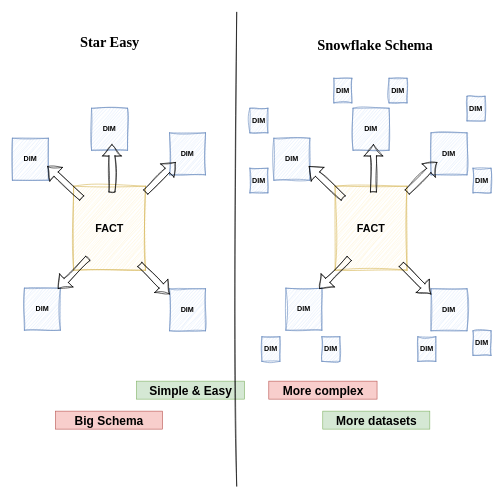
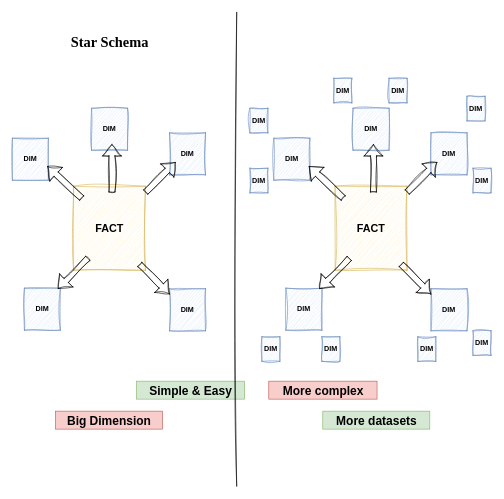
  <mxCell id="0" />
  <mxCell id="1" parent="0" />
  <mxCell id="2" value="&lt;b&gt;&lt;font style=&quot;font-size: 18px;&quot;&gt;FACT&lt;/font&gt;&lt;/b&gt;" style="rounded=0;whiteSpace=wrap;html=1;fillColor=#fff2cc;strokeColor=#d6b656;sketch=1;curveFitting=1;jiggle=2;" parent="1" vertex="1"><mxGeometry x="122" y="310" width="120" height="140" as="geometry" /></mxCell>
  <mxCell id="3" value="&lt;b&gt;DIM&lt;/b&gt;" style="rounded=0;whiteSpace=wrap;html=1;fillColor=#dae8fc;strokeColor=#6c8ebf;shadow=0;sketch=1;curveFitting=1;jiggle=2;" parent="1" vertex="1"><mxGeometry x="282" y="221" width="60" height="70" as="geometry" /></mxCell>
  <mxCell id="4" value="&lt;b&gt;DIM&lt;/b&gt;" style="rounded=0;whiteSpace=wrap;html=1;fillColor=#dae8fc;strokeColor=#6c8ebf;shadow=0;sketch=1;curveFitting=1;jiggle=2;" parent="1" vertex="1"><mxGeometry x="20" y="230" width="60" height="70" as="geometry" /></mxCell>
  <mxCell id="5" value="&lt;b&gt;DIM&lt;/b&gt;" style="rounded=0;whiteSpace=wrap;html=1;fillColor=#dae8fc;strokeColor=#6c8ebf;sketch=1;curveFitting=1;jiggle=2;" parent="1" vertex="1"><mxGeometry x="40" y="480" width="60" height="70" as="geometry" /></mxCell>
  <mxCell id="6" value="&lt;b&gt;DIM&lt;/b&gt;" style="rounded=0;whiteSpace=wrap;html=1;fillColor=#dae8fc;strokeColor=#6c8ebf;sketch=1;curveFitting=1;jiggle=2;" parent="1" vertex="1"><mxGeometry x="282" y="481" width="60" height="70" as="geometry" /></mxCell>
  <mxCell id="7" value="&lt;b&gt;DIM&lt;/b&gt;" style="rounded=0;whiteSpace=wrap;html=1;fillColor=#dae8fc;strokeColor=#6c8ebf;shadow=0;sketch=1;curveFitting=1;jiggle=2;" parent="1" vertex="1"><mxGeometry x="152" y="180" width="60" height="70" as="geometry" /></mxCell>
  <mxCell id="8" value="" style="shape=flexArrow;endArrow=classic;html=1;rounded=0;sketch=1;curveFitting=1;jiggle=2;" parent="1" edge="1"><mxGeometry width="50" height="50" relative="1" as="geometry"><mxPoint x="242" y="320" as="sourcePoint" /><mxPoint x="292" y="270" as="targetPoint" /></mxGeometry></mxCell>
  <mxCell id="9" value="" style="shape=flexArrow;endArrow=classic;html=1;rounded=0;flowAnimation=0;sketch=1;curveFitting=1;jiggle=2;" parent="1" edge="1"><mxGeometry width="50" height="50" relative="1" as="geometry"><mxPoint x="232" y="440" as="sourcePoint" /><mxPoint x="282" y="490" as="targetPoint" /></mxGeometry></mxCell>
  <mxCell id="10" value="" style="shape=flexArrow;endArrow=classic;html=1;rounded=0;exitX=0.2;exitY=0.857;exitDx=0;exitDy=0;exitPerimeter=0;sketch=1;curveFitting=1;jiggle=2;" parent="1" source="2" edge="1"><mxGeometry width="50" height="50" relative="1" as="geometry"><mxPoint x="121.996" y="421" as="sourcePoint" /><mxPoint x="96.15" y="481" as="targetPoint" /></mxGeometry></mxCell>
  <mxCell id="11" value="" style="shape=flexArrow;endArrow=classic;html=1;rounded=0;sketch=1;curveFitting=1;jiggle=2;" parent="1" edge="1"><mxGeometry width="50" height="50" relative="1" as="geometry"><mxPoint x="186" y="320" as="sourcePoint" /><mxPoint x="186" y="240" as="targetPoint" /></mxGeometry></mxCell>
  <mxCell id="12" value="" style="shape=flexArrow;endArrow=classic;html=1;rounded=0;entryX=0.976;entryY=0.667;entryDx=0;entryDy=0;entryPerimeter=0;exitX=0.117;exitY=0.143;exitDx=0;exitDy=0;exitPerimeter=0;sketch=1;curveFitting=1;jiggle=2;" parent="1" source="2" target="4" edge="1"><mxGeometry width="50" height="50" relative="1" as="geometry"><mxPoint x="122" y="340" as="sourcePoint" /><mxPoint x="122" y="260" as="targetPoint" /></mxGeometry></mxCell>
  <mxCell id="13" value="&lt;b&gt;&lt;font style=&quot;font-size: 18px;&quot;&gt;FACT&lt;/font&gt;&lt;/b&gt;" style="rounded=0;whiteSpace=wrap;html=1;fillColor=#fff2cc;strokeColor=#d6b656;sketch=1;curveFitting=1;jiggle=2;" parent="1" vertex="1"><mxGeometry x="558" y="310" width="120" height="140" as="geometry" /></mxCell>
  <mxCell id="14" value="&lt;b&gt;DIM&lt;/b&gt;" style="rounded=0;whiteSpace=wrap;html=1;fillColor=#dae8fc;strokeColor=#6c8ebf;shadow=0;sketch=1;curveFitting=1;jiggle=2;" parent="1" vertex="1"><mxGeometry x="718" y="221" width="60" height="70" as="geometry" /></mxCell>
  <mxCell id="15" value="&lt;b&gt;DIM&lt;/b&gt;" style="rounded=0;whiteSpace=wrap;html=1;fillColor=#dae8fc;strokeColor=#6c8ebf;shadow=0;sketch=1;curveFitting=1;jiggle=2;" parent="1" vertex="1"><mxGeometry x="456" y="230" width="60" height="70" as="geometry" /></mxCell>
  <mxCell id="16" value="&lt;b&gt;DIM&lt;/b&gt;" style="rounded=0;whiteSpace=wrap;html=1;fillColor=#dae8fc;strokeColor=#6c8ebf;sketch=1;curveFitting=1;jiggle=2;" parent="1" vertex="1"><mxGeometry x="476" y="480" width="60" height="70" as="geometry" /></mxCell>
  <mxCell id="17" value="&lt;b&gt;DIM&lt;/b&gt;" style="rounded=0;whiteSpace=wrap;html=1;fillColor=#dae8fc;strokeColor=#6c8ebf;sketch=1;curveFitting=1;jiggle=2;" parent="1" vertex="1"><mxGeometry x="718" y="481" width="60" height="70" as="geometry" /></mxCell>
  <mxCell id="18" value="&lt;b&gt;DIM&lt;/b&gt;" style="rounded=0;whiteSpace=wrap;html=1;fillColor=#dae8fc;strokeColor=#6c8ebf;shadow=0;sketch=1;curveFitting=1;jiggle=2;" parent="1" vertex="1"><mxGeometry x="588" y="180" width="60" height="70" as="geometry" /></mxCell>
  <mxCell id="19" value="" style="shape=flexArrow;endArrow=classic;html=1;rounded=0;sketch=1;curveFitting=1;jiggle=2;" parent="1" edge="1"><mxGeometry width="50" height="50" relative="1" as="geometry"><mxPoint x="678" y="320" as="sourcePoint" /><mxPoint x="728" y="270" as="targetPoint" /></mxGeometry></mxCell>
  <mxCell id="20" value="" style="shape=flexArrow;endArrow=classic;html=1;rounded=0;flowAnimation=0;sketch=1;curveFitting=1;jiggle=2;" parent="1" edge="1"><mxGeometry width="50" height="50" relative="1" as="geometry"><mxPoint x="668" y="440" as="sourcePoint" /><mxPoint x="718" y="490" as="targetPoint" /></mxGeometry></mxCell>
  <mxCell id="21" value="" style="shape=flexArrow;endArrow=classic;html=1;rounded=0;exitX=0.2;exitY=0.857;exitDx=0;exitDy=0;exitPerimeter=0;sketch=1;curveFitting=1;jiggle=2;" parent="1" source="13" edge="1"><mxGeometry width="50" height="50" relative="1" as="geometry"><mxPoint x="557.996" y="421" as="sourcePoint" /><mxPoint x="532.15" y="481" as="targetPoint" /></mxGeometry></mxCell>
  <mxCell id="22" value="" style="shape=flexArrow;endArrow=classic;html=1;rounded=0;sketch=1;curveFitting=1;jiggle=2;" parent="1" edge="1"><mxGeometry width="50" height="50" relative="1" as="geometry"><mxPoint x="622" y="320" as="sourcePoint" /><mxPoint x="622" y="240" as="targetPoint" /></mxGeometry></mxCell>
  <mxCell id="23" value="" style="shape=flexArrow;endArrow=classic;html=1;rounded=0;entryX=0.976;entryY=0.667;entryDx=0;entryDy=0;entryPerimeter=0;exitX=0.117;exitY=0.143;exitDx=0;exitDy=0;exitPerimeter=0;sketch=1;curveFitting=1;jiggle=2;" parent="1" source="13" target="15" edge="1"><mxGeometry width="50" height="50" relative="1" as="geometry"><mxPoint x="558" y="340" as="sourcePoint" /><mxPoint x="558" y="260" as="targetPoint" /></mxGeometry></mxCell>
  <mxCell id="24" value="&lt;b&gt;DIM&lt;/b&gt;" style="rounded=0;whiteSpace=wrap;html=1;fillColor=#dae8fc;strokeColor=#6c8ebf;shadow=0;sketch=1;curveFitting=1;jiggle=2;" parent="1" vertex="1"><mxGeometry x="416" y="180" width="30" height="41" as="geometry" /></mxCell>
  <mxCell id="25" value="&lt;b&gt;DIM&lt;/b&gt;" style="rounded=0;whiteSpace=wrap;html=1;fillColor=#dae8fc;strokeColor=#6c8ebf;shadow=0;sketch=1;curveFitting=1;jiggle=2;" parent="1" vertex="1"><mxGeometry x="416" y="280" width="30" height="41" as="geometry" /></mxCell>
  <mxCell id="26" value="&lt;b&gt;DIM&lt;/b&gt;" style="rounded=0;whiteSpace=wrap;html=1;fillColor=#dae8fc;strokeColor=#6c8ebf;shadow=0;sketch=1;curveFitting=1;jiggle=2;" parent="1" vertex="1"><mxGeometry x="556" y="130" width="30" height="41" as="geometry" /></mxCell>
  <mxCell id="27" value="&lt;b&gt;DIM&lt;/b&gt;" style="rounded=0;whiteSpace=wrap;html=1;fillColor=#dae8fc;strokeColor=#6c8ebf;shadow=0;sketch=1;curveFitting=1;jiggle=2;" parent="1" vertex="1"><mxGeometry x="648" y="130" width="30" height="41" as="geometry" /></mxCell>
  <mxCell id="28" value="&lt;b&gt;DIM&lt;/b&gt;" style="rounded=0;whiteSpace=wrap;html=1;fillColor=#dae8fc;strokeColor=#6c8ebf;shadow=0;sketch=1;curveFitting=1;jiggle=2;" parent="1" vertex="1"><mxGeometry x="778" y="160" width="30" height="41" as="geometry" /></mxCell>
  <mxCell id="29" value="&lt;b&gt;DIM&lt;/b&gt;" style="rounded=0;whiteSpace=wrap;html=1;fillColor=#dae8fc;strokeColor=#6c8ebf;shadow=0;sketch=1;curveFitting=1;jiggle=2;" parent="1" vertex="1"><mxGeometry x="788" y="280" width="30" height="41" as="geometry" /></mxCell>
  <mxCell id="30" value="&lt;b&gt;DIM&lt;/b&gt;" style="rounded=0;whiteSpace=wrap;html=1;fillColor=#dae8fc;strokeColor=#6c8ebf;shadow=0;sketch=1;curveFitting=1;jiggle=2;" parent="1" vertex="1"><mxGeometry x="788" y="551" width="30" height="41" as="geometry" /></mxCell>
  <mxCell id="31" value="&lt;b&gt;DIM&lt;/b&gt;" style="rounded=0;whiteSpace=wrap;html=1;fillColor=#dae8fc;strokeColor=#6c8ebf;shadow=0;sketch=1;curveFitting=1;jiggle=2;" parent="1" vertex="1"><mxGeometry x="696" y="561" width="30" height="41" as="geometry" /></mxCell>
  <mxCell id="32" value="&lt;b&gt;DIM&lt;/b&gt;" style="rounded=0;whiteSpace=wrap;html=1;fillColor=#dae8fc;strokeColor=#6c8ebf;shadow=0;sketch=1;curveFitting=1;jiggle=2;" parent="1" vertex="1"><mxGeometry x="436" y="561" width="30" height="41" as="geometry" /></mxCell>
  <mxCell id="33" value="&lt;b&gt;DIM&lt;/b&gt;" style="rounded=0;whiteSpace=wrap;html=1;fillColor=#dae8fc;strokeColor=#6c8ebf;shadow=0;sketch=1;curveFitting=1;jiggle=2;" parent="1" vertex="1"><mxGeometry x="536" y="561" width="30" height="41" as="geometry" /></mxCell>
- <mxCell id="34" value="&lt;font face=&quot;Comic Sans MS&quot; style=&quot;font-size: 24px;&quot;&gt;&lt;b style=&quot;&quot;&gt;Star Easy&lt;/b&gt;&lt;/font&gt;" style="text;html=1;align=center;verticalAlign=middle;whiteSpace=wrap;rounded=0;" parent="1" vertex="1"><mxGeometry x="115.5" y="55" width="133" height="30" as="geometry" /></mxCell>
- <mxCell id="35" value="&lt;font face=&quot;Comic Sans MS&quot; style=&quot;font-size: 24px;&quot;&gt;&lt;b style=&quot;&quot;&gt;Snowflake Schema&lt;/b&gt;&lt;/font&gt;" style="text;html=1;align=center;verticalAlign=middle;whiteSpace=wrap;rounded=0;" parent="1" vertex="1"><mxGeometry x="524" y="60" width="202" height="30" as="geometry" /></mxCell>
+ <mxCell id="34" value="&lt;font face=&quot;Comic Sans MS&quot; style=&quot;font-size: 24px;&quot;&gt;&lt;b style=&quot;&quot;&gt;Star Schema&lt;/b&gt;&lt;/font&gt;" style="text;html=1;align=center;verticalAlign=middle;whiteSpace=wrap;rounded=0;" parent="1" vertex="1"><mxGeometry x="115.5" y="55" width="133" height="30" as="geometry" /></mxCell>
  <mxCell id="36" value="&lt;font style=&quot;font-size: 20px;&quot;&gt;&lt;b&gt;Simple &amp;amp; Easy&lt;/b&gt;&lt;/font&gt;" style="text;html=1;align=center;verticalAlign=middle;whiteSpace=wrap;rounded=0;fillColor=#d5e8d4;strokeColor=#82b366;" parent="1" vertex="1"><mxGeometry x="226.75" y="635" width="180.5" height="30" as="geometry" /></mxCell>
- <mxCell id="37" value="&lt;font style=&quot;font-size: 20px;&quot;&gt;&lt;b&gt;Big Schema&lt;/b&gt;&lt;/font&gt;" style="text;html=1;align=center;verticalAlign=middle;whiteSpace=wrap;rounded=0;fillColor=#f8cecc;strokeColor=#b85450;" parent="1" vertex="1"><mxGeometry x="91.75" y="685" width="178.5" height="30" as="geometry" /></mxCell>
+ <mxCell id="37" value="&lt;font style=&quot;font-size: 20px;&quot;&gt;&lt;b&gt;Big Dimension&lt;/b&gt;&lt;/font&gt;" style="text;html=1;align=center;verticalAlign=middle;whiteSpace=wrap;rounded=0;fillColor=#f8cecc;strokeColor=#b85450;" parent="1" vertex="1"><mxGeometry x="91.75" y="685" width="178.5" height="30" as="geometry" /></mxCell>
  <mxCell id="38" value="&lt;font style=&quot;font-size: 20px;&quot;&gt;&lt;b&gt;More complex&lt;/b&gt;&lt;/font&gt;" style="text;html=1;align=center;verticalAlign=middle;whiteSpace=wrap;rounded=0;fillColor=#f8cecc;strokeColor=#b85450;" parent="1" vertex="1"><mxGeometry x="447.5" y="635" width="180.5" height="30" as="geometry" /></mxCell>
  <mxCell id="39" value="&lt;font style=&quot;font-size: 20px;&quot;&gt;&lt;b&gt;More datasets&lt;/b&gt;&lt;/font&gt;" style="text;html=1;align=center;verticalAlign=middle;whiteSpace=wrap;rounded=0;fillColor=#d5e8d4;strokeColor=#82b366;" parent="1" vertex="1"><mxGeometry x="537.5" y="685" width="178.5" height="30" as="geometry" /></mxCell>
  <mxCell id="40" value="" style="endArrow=none;html=1;rounded=0;sketch=1;curveFitting=1;jiggle=2;" edge="1" parent="1"><mxGeometry width="50" height="50" relative="1" as="geometry"><mxPoint x="394" y="810" as="sourcePoint" /><mxPoint x="394" y="20" as="targetPoint" /></mxGeometry></mxCell>
